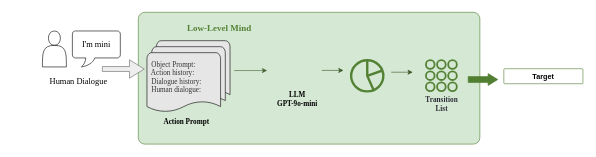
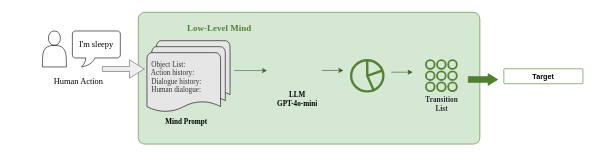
  <mxCell id="0" />
  <mxCell id="1" parent="0" />
  <mxCell id="2" value="" style="rounded=1;arcSize=5;whiteSpace=wrap;html=1;fillColor=#d5e8d4;strokeColor=light-dark(#517f31, #446e2c);" vertex="1" parent="1"><mxGeometry x="230" y="20" width="570" height="220" as="geometry" /></mxCell>
  <mxCell id="3" value="" style="group" vertex="1" connectable="0" parent="1"><mxGeometry x="70" y="51.19" width="140" height="100" as="geometry" /></mxCell>
  <mxCell id="4" value="" style="group" vertex="1" connectable="0" parent="3"><mxGeometry x="-50" width="190" height="88" as="geometry" /></mxCell>
  <mxCell id="5" value="" style="shape=actor;whiteSpace=wrap;html=1;" vertex="1" parent="4"><mxGeometry x="50" width="40" height="60" as="geometry" /></mxCell>
- <mxCell id="6" value="&lt;font face=&quot;Times New Roman&quot; style=&quot;font-size: 14px;&quot;&gt;I'm mini&lt;/font&gt;" style="whiteSpace=wrap;html=1;shape=mxgraph.basic.roundRectCallout;dx=30;dy=15;size=5;boundedLbl=1;" vertex="1" parent="4"><mxGeometry x="100" width="80" height="60" as="geometry" /></mxCell>
- <mxCell id="7" value="&lt;font face=&quot;Times New Roman&quot; style=&quot;font-size: 14px;&quot;&gt;Human Dialogue&lt;/font&gt;" style="text;html=1;align=center;verticalAlign=middle;resizable=0;points=[];autosize=1;strokeColor=none;fillColor=none;" vertex="1" parent="3"><mxGeometry y="70" width="120" height="30" as="geometry" /></mxCell>
+ <mxCell id="6" value="&lt;font face=&quot;Times New Roman&quot; style=&quot;font-size: 14px;&quot;&gt;I'm sleepy&lt;/font&gt;" style="whiteSpace=wrap;html=1;shape=mxgraph.basic.roundRectCallout;dx=30;dy=15;size=5;boundedLbl=1;" vertex="1" parent="4"><mxGeometry x="100" width="80" height="60" as="geometry" /></mxCell>
+ <mxCell id="7" value="&lt;font face=&quot;Times New Roman&quot; style=&quot;font-size: 14px;&quot;&gt;Human Action&lt;/font&gt;" style="text;html=1;align=center;verticalAlign=middle;resizable=0;points=[];autosize=1;strokeColor=none;fillColor=none;" vertex="1" parent="3"><mxGeometry y="70" width="120" height="30" as="geometry" /></mxCell>
  <mxCell id="8" value="" style="group;strokeWidth=24;" vertex="1" connectable="0" parent="1"><mxGeometry x="250" y="80" width="140" height="145.37" as="geometry" /></mxCell>
  <mxCell id="9" value="&lt;span style=&quot;color: rgba(0, 0, 0, 0); font-family: monospace; font-size: 0px; text-align: start;&quot;&gt;%3CmxGraphModel%3E%3Croot%3E%3CmxCell%20id%3D%220%22%2F%3E%3CmxCell%20id%3D%221%22%20parent%3D%220%22%2F%3E%3CmxCell%20id%3D%222%22%20value%3D%22%26lt%3Bb%26gt%3BEnv.%20Prompt%26lt%3B%2Fb%26gt%3B%22%20style%3D%22text%3Bhtml%3D1%3Balign%3Dcenter%3BverticalAlign%3Dmiddle%3Bresizable%3D0%3Bpoints%3D%5B%5D%3Bautosize%3D1%3BstrokeColor%3Dnone%3BfillColor%3Dnone%3B%22%20vertex%3D%221%22%20parent%3D%221%22%3E%3CmxGeometry%20x%3D%22235%22%20y%3D%22265%22%20width%3D%2290%22%20height%3D%2230%22%20as%3D%22geometry%22%2F%3E%3C%2FmxCell%3E%3C%2Froot%3E%3C%2FmxGraphModel%3E&lt;/span&gt;" style="text;html=1;align=center;verticalAlign=middle;resizable=0;points=[];autosize=1;strokeColor=none;fillColor=none;fontStyle=4" vertex="1" parent="8"><mxGeometry x="49.901" y="107.911" width="20" height="30" as="geometry" /></mxCell>
- <mxCell id="10" value="&lt;b&gt;&lt;font face=&quot;Times New Roman&quot;&gt;Action Prompt&lt;/font&gt;&lt;/b&gt;" style="text;html=1;align=center;verticalAlign=middle;resizable=0;points=[];autosize=1;strokeColor=none;fillColor=none;" vertex="1" parent="8"><mxGeometry x="9.896" y="107.913" width="100" height="30" as="geometry" /></mxCell>
- <mxCell id="11" value="&lt;div style=&quot;color: rgb(51, 51, 51);&quot;&gt;&lt;span style=&quot;background-color: transparent; color: light-dark(rgb(51, 51, 51), rgb(193, 193, 193));&quot;&gt;&lt;font face=&quot;Times New Roman&quot;&gt;&amp;nbsp; Object Prompt:&lt;/font&gt;&lt;/span&gt;&lt;/div&gt;&lt;div style=&quot;color: rgb(51, 51, 51);&quot;&gt;&lt;font face=&quot;Times New Roman&quot;&gt;&amp;nbsp; Action history:&lt;/font&gt;&lt;/div&gt;&lt;div style=&quot;color: rgb(51, 51, 51);&quot;&gt;&lt;font face=&quot;Times New Roman&quot;&gt;&amp;nbsp; Dialogue history:&lt;/font&gt;&lt;/div&gt;&lt;div style=&quot;color: rgb(51, 51, 51);&quot;&gt;&lt;font face=&quot;Times New Roman&quot;&gt;&amp;nbsp; Human dialogue:&lt;/font&gt;&lt;/div&gt;" style="strokeWidth=1;html=1;shape=mxgraph.flowchart.multi-document;whiteSpace=wrap;align=left;fillColor=light-dark(#e7e6e6, #ededed);" vertex="1" parent="8"><mxGeometry x="-5.549" y="-12.6" width="138.613" height="120.51" as="geometry" /></mxCell>
+ <mxCell id="10" value="&lt;b&gt;&lt;font face=&quot;Times New Roman&quot;&gt;Mind Prompt&lt;/font&gt;&lt;/b&gt;" style="text;html=1;align=center;verticalAlign=middle;resizable=0;points=[];autosize=1;strokeColor=none;fillColor=none;" vertex="1" parent="8"><mxGeometry x="9.896" y="107.913" width="100" height="30" as="geometry" /></mxCell>
+ <mxCell id="11" value="&lt;div style=&quot;color: rgb(51, 51, 51);&quot;&gt;&lt;span style=&quot;background-color: transparent; color: light-dark(rgb(51, 51, 51), rgb(193, 193, 193));&quot;&gt;&lt;font face=&quot;Times New Roman&quot;&gt;&amp;nbsp; Object List:&lt;/font&gt;&lt;/span&gt;&lt;/div&gt;&lt;div style=&quot;color: rgb(51, 51, 51);&quot;&gt;&lt;font face=&quot;Times New Roman&quot;&gt;&amp;nbsp; Action history:&lt;/font&gt;&lt;/div&gt;&lt;div style=&quot;color: rgb(51, 51, 51);&quot;&gt;&lt;font face=&quot;Times New Roman&quot;&gt;&amp;nbsp; Dialogue history:&lt;/font&gt;&lt;/div&gt;&lt;div style=&quot;color: rgb(51, 51, 51);&quot;&gt;&lt;font face=&quot;Times New Roman&quot;&gt;&amp;nbsp; Human dialogue:&lt;/font&gt;&lt;/div&gt;" style="strokeWidth=1;html=1;shape=mxgraph.flowchart.multi-document;whiteSpace=wrap;align=left;fillColor=light-dark(#e7e6e6, #ededed);" vertex="1" parent="8"><mxGeometry x="-5.549" y="-12.6" width="138.613" height="120.51" as="geometry" /></mxCell>
  <mxCell id="12" value="&lt;font style=&quot;font-size: 15px;&quot; face=&quot;Times New Roman&quot;&gt;Low-Level Mind&lt;/font&gt;" style="text;html=1;align=center;verticalAlign=middle;resizable=0;points=[];autosize=1;strokeColor=none;fillColor=none;fontColor=light-dark(#548235, #69c195);fontStyle=1" vertex="1" parent="1"><mxGeometry x="300" y="30" width="130" height="30" as="geometry" /></mxCell>
  <mxCell id="13" style="edgeStyle=orthogonalEdgeStyle;rounded=1;orthogonalLoop=1;jettySize=auto;html=1;fillColor=#1ba1e2;strokeColor=light-dark(#446230, #28ab6a);curved=0;" edge="1" parent="1"><mxGeometry relative="1" as="geometry"><mxPoint x="390" y="117.21" as="sourcePoint" /><mxPoint x="445" y="117.21" as="targetPoint" /></mxGeometry></mxCell>
  <mxCell id="14" value="" style="group" vertex="1" connectable="0" parent="1"><mxGeometry x="449.62" y="75" width="86.75" height="110.37" as="geometry" /></mxCell>
  <mxCell id="15" value="" style="group;fontStyle=0;strokeWidth=2;" vertex="1" connectable="0" parent="14"><mxGeometry width="86.75" height="110.37" as="geometry" /></mxCell>
- <mxCell id="16" value="&lt;b&gt;&lt;font face=&quot;Times New Roman&quot;&gt;LLM&lt;/font&gt;&lt;/b&gt;&lt;div&gt;&lt;b&gt;&lt;font face=&quot;Times New Roman&quot;&gt;GPT-9o-mini&lt;/font&gt;&lt;/b&gt;&lt;/div&gt;" style="text;html=1;align=center;verticalAlign=middle;resizable=0;points=[];autosize=1;strokeColor=none;fillColor=none;" vertex="1" parent="15"><mxGeometry x="-0.1" y="70.37" width="90" height="40" as="geometry" /></mxCell>
+ <mxCell id="16" value="&lt;b&gt;&lt;font face=&quot;Times New Roman&quot;&gt;LLM&lt;/font&gt;&lt;/b&gt;&lt;div&gt;&lt;b&gt;&lt;font face=&quot;Times New Roman&quot;&gt;GPT-4o-mini&lt;/font&gt;&lt;/b&gt;&lt;/div&gt;" style="text;html=1;align=center;verticalAlign=middle;resizable=0;points=[];autosize=1;strokeColor=none;fillColor=none;" vertex="1" parent="15"><mxGeometry x="-0.1" y="70.37" width="90" height="40" as="geometry" /></mxCell>
  <mxCell id="17" style="edgeStyle=orthogonalEdgeStyle;rounded=1;orthogonalLoop=1;jettySize=auto;html=1;fillColor=#1ba1e2;strokeColor=light-dark(#385723, #28ab6a);curved=0;" edge="1" parent="1"><mxGeometry relative="1" as="geometry"><mxPoint x="536.37" y="117" as="sourcePoint" /><mxPoint x="572.37" y="117" as="targetPoint" /><Array as="points"><mxPoint x="572.74" y="117.21" /><mxPoint x="572.74" y="117.21" /></Array></mxGeometry></mxCell>
  <mxCell id="18" value="" style="shape=image;html=1;verticalAlign=top;verticalLabelPosition=bottom;labelBackgroundColor=#ffffff;imageAspect=0;aspect=fixed;image=https://cdn0.iconfinder.com/data/icons/phosphor-light-vol-1/256/brain-light-128.png;imageBackground=none;imageBorder=none;" vertex="1" parent="1"><mxGeometry x="460.31" y="90" width="65.37" height="65.37" as="geometry" /></mxCell>
  <mxCell id="19" style="edgeStyle=orthogonalEdgeStyle;rounded=1;orthogonalLoop=1;jettySize=auto;html=1;fillColor=#1ba1e2;strokeColor=light-dark(#385723, #28ab6a);curved=0;" edge="1" parent="1"><mxGeometry relative="1" as="geometry"><mxPoint x="652.04" y="120" as="sourcePoint" /><mxPoint x="688.04" y="120" as="targetPoint" /><Array as="points"><mxPoint x="688.41" y="120.21" /><mxPoint x="688.41" y="120.21" /></Array></mxGeometry></mxCell>
  <mxCell id="20" value="" style="group" vertex="1" connectable="0" parent="1"><mxGeometry x="562.037" y="100" width="100" height="82.0" as="geometry" /></mxCell>
  <mxCell id="21" value="" style="html=1;verticalLabelPosition=bottom;align=center;labelBackgroundColor=#ffffff;verticalAlign=top;strokeWidth=4;strokeColor=light-dark(#548235, #32a0ff);shadow=0;dashed=0;shape=mxgraph.ios7.icons.pie_chart;aspect=fixed;fillColor=light-dark(#d5e8d4, #ededed);fontStyle=0" vertex="1" parent="20"><mxGeometry x="23.133" width="53.74" height="52" as="geometry" /></mxCell>
  <mxCell id="22" value="" style="group" vertex="1" connectable="0" parent="1"><mxGeometry x="680" y="100" width="130" height="82" as="geometry" /></mxCell>
  <mxCell id="23" value="&lt;font face=&quot;Times New Roman&quot;&gt;&lt;span style=&quot;color: rgb(44, 44, 54); letter-spacing: 0.08px; text-align: start; white-space: pre-wrap;&quot;&gt;&lt;b&gt;Transition List&lt;/b&gt;&lt;/span&gt;&lt;/font&gt;" style="text;html=1;align=center;verticalAlign=middle;resizable=0;points=[];autosize=1;strokeColor=none;fillColor=none;fontStyle=0" vertex="1" parent="22"><mxGeometry x="-9.237" y="58.22" width="130" height="30" as="geometry" /></mxCell>
  <mxCell id="24" value="" style="shape=flexArrow;endArrow=classic;html=1;rounded=0;fillColor=light-dark(#517f31, #2566a8);strokeColor=light-dark(#517f31, #ededed);endWidth=8.046;endSize=4.834;" edge="1" parent="22"><mxGeometry width="50" height="50" relative="1" as="geometry"><mxPoint x="100" y="32.27" as="sourcePoint" /><mxPoint x="150" y="32.27" as="targetPoint" /><Array as="points"><mxPoint x="110" y="32.27" /></Array></mxGeometry></mxCell>
  <mxCell id="25" value="" style="html=1;verticalLabelPosition=bottom;align=center;labelBackgroundColor=#ffffff;verticalAlign=top;strokeWidth=3;strokeColor=light-dark(#548235, #32a0ff);shadow=0;dashed=0;shape=mxgraph.ios7.icons.keypad;aspect=fixed;fillColor=none;" vertex="1" parent="1"><mxGeometry x="710" y="100" width="51.53" height="51.53" as="geometry" /></mxCell>
  <mxCell id="26" value="&lt;b&gt;Target&lt;/b&gt;" style="rounded=1;arcSize=5;whiteSpace=wrap;html=1;fillColor=light-dark(#ffffff, #1f2f1e);strokeColor=light-dark(#517f31, #446e2c);" vertex="1" parent="1"><mxGeometry x="840" y="114.19" width="132" height="25" as="geometry" /></mxCell>
  <mxCell id="27" value="" style="shape=singleArrow;whiteSpace=wrap;html=1;fillColor=light-dark(#eeeeee, #1a1a1a);strokeColor=#666666;gradientColor=none;arrowWidth=0.269;arrowSize=0.352;" vertex="1" parent="1"><mxGeometry x="170" y="99.31" width="70" height="30.69" as="geometry" /></mxCell>
